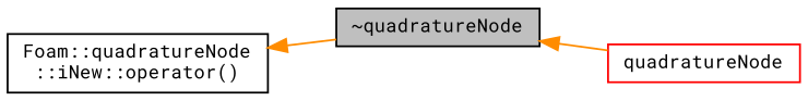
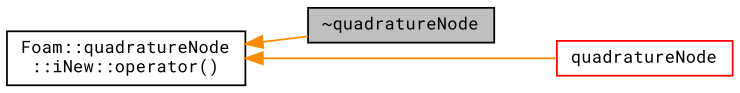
  digraph {
    fontname="Roboto Mono"
    rankdir=LR
    node [color=black fontname="Roboto Mono" fontsize=10 shape=record]
    edge [color=darkorange dir=back fontname="Roboto Mono" fontsize=10 labelfontname=Helvetica labelfontsize=10 style=solid]
    n1 [fillcolor=grey75 fontcolor=black height=0.2 label="~quadratureNode" style=filled width=0.4]
    n2 [color=red height=0.2 label=quadratureNode width=0.4]
    n3 [height=0.2 label="Foam::quadratureNode\l::iNew::operator()" width=0.4]
-   n1 -> n2
+   n3 -> n2
    n3 -> n1
  }
